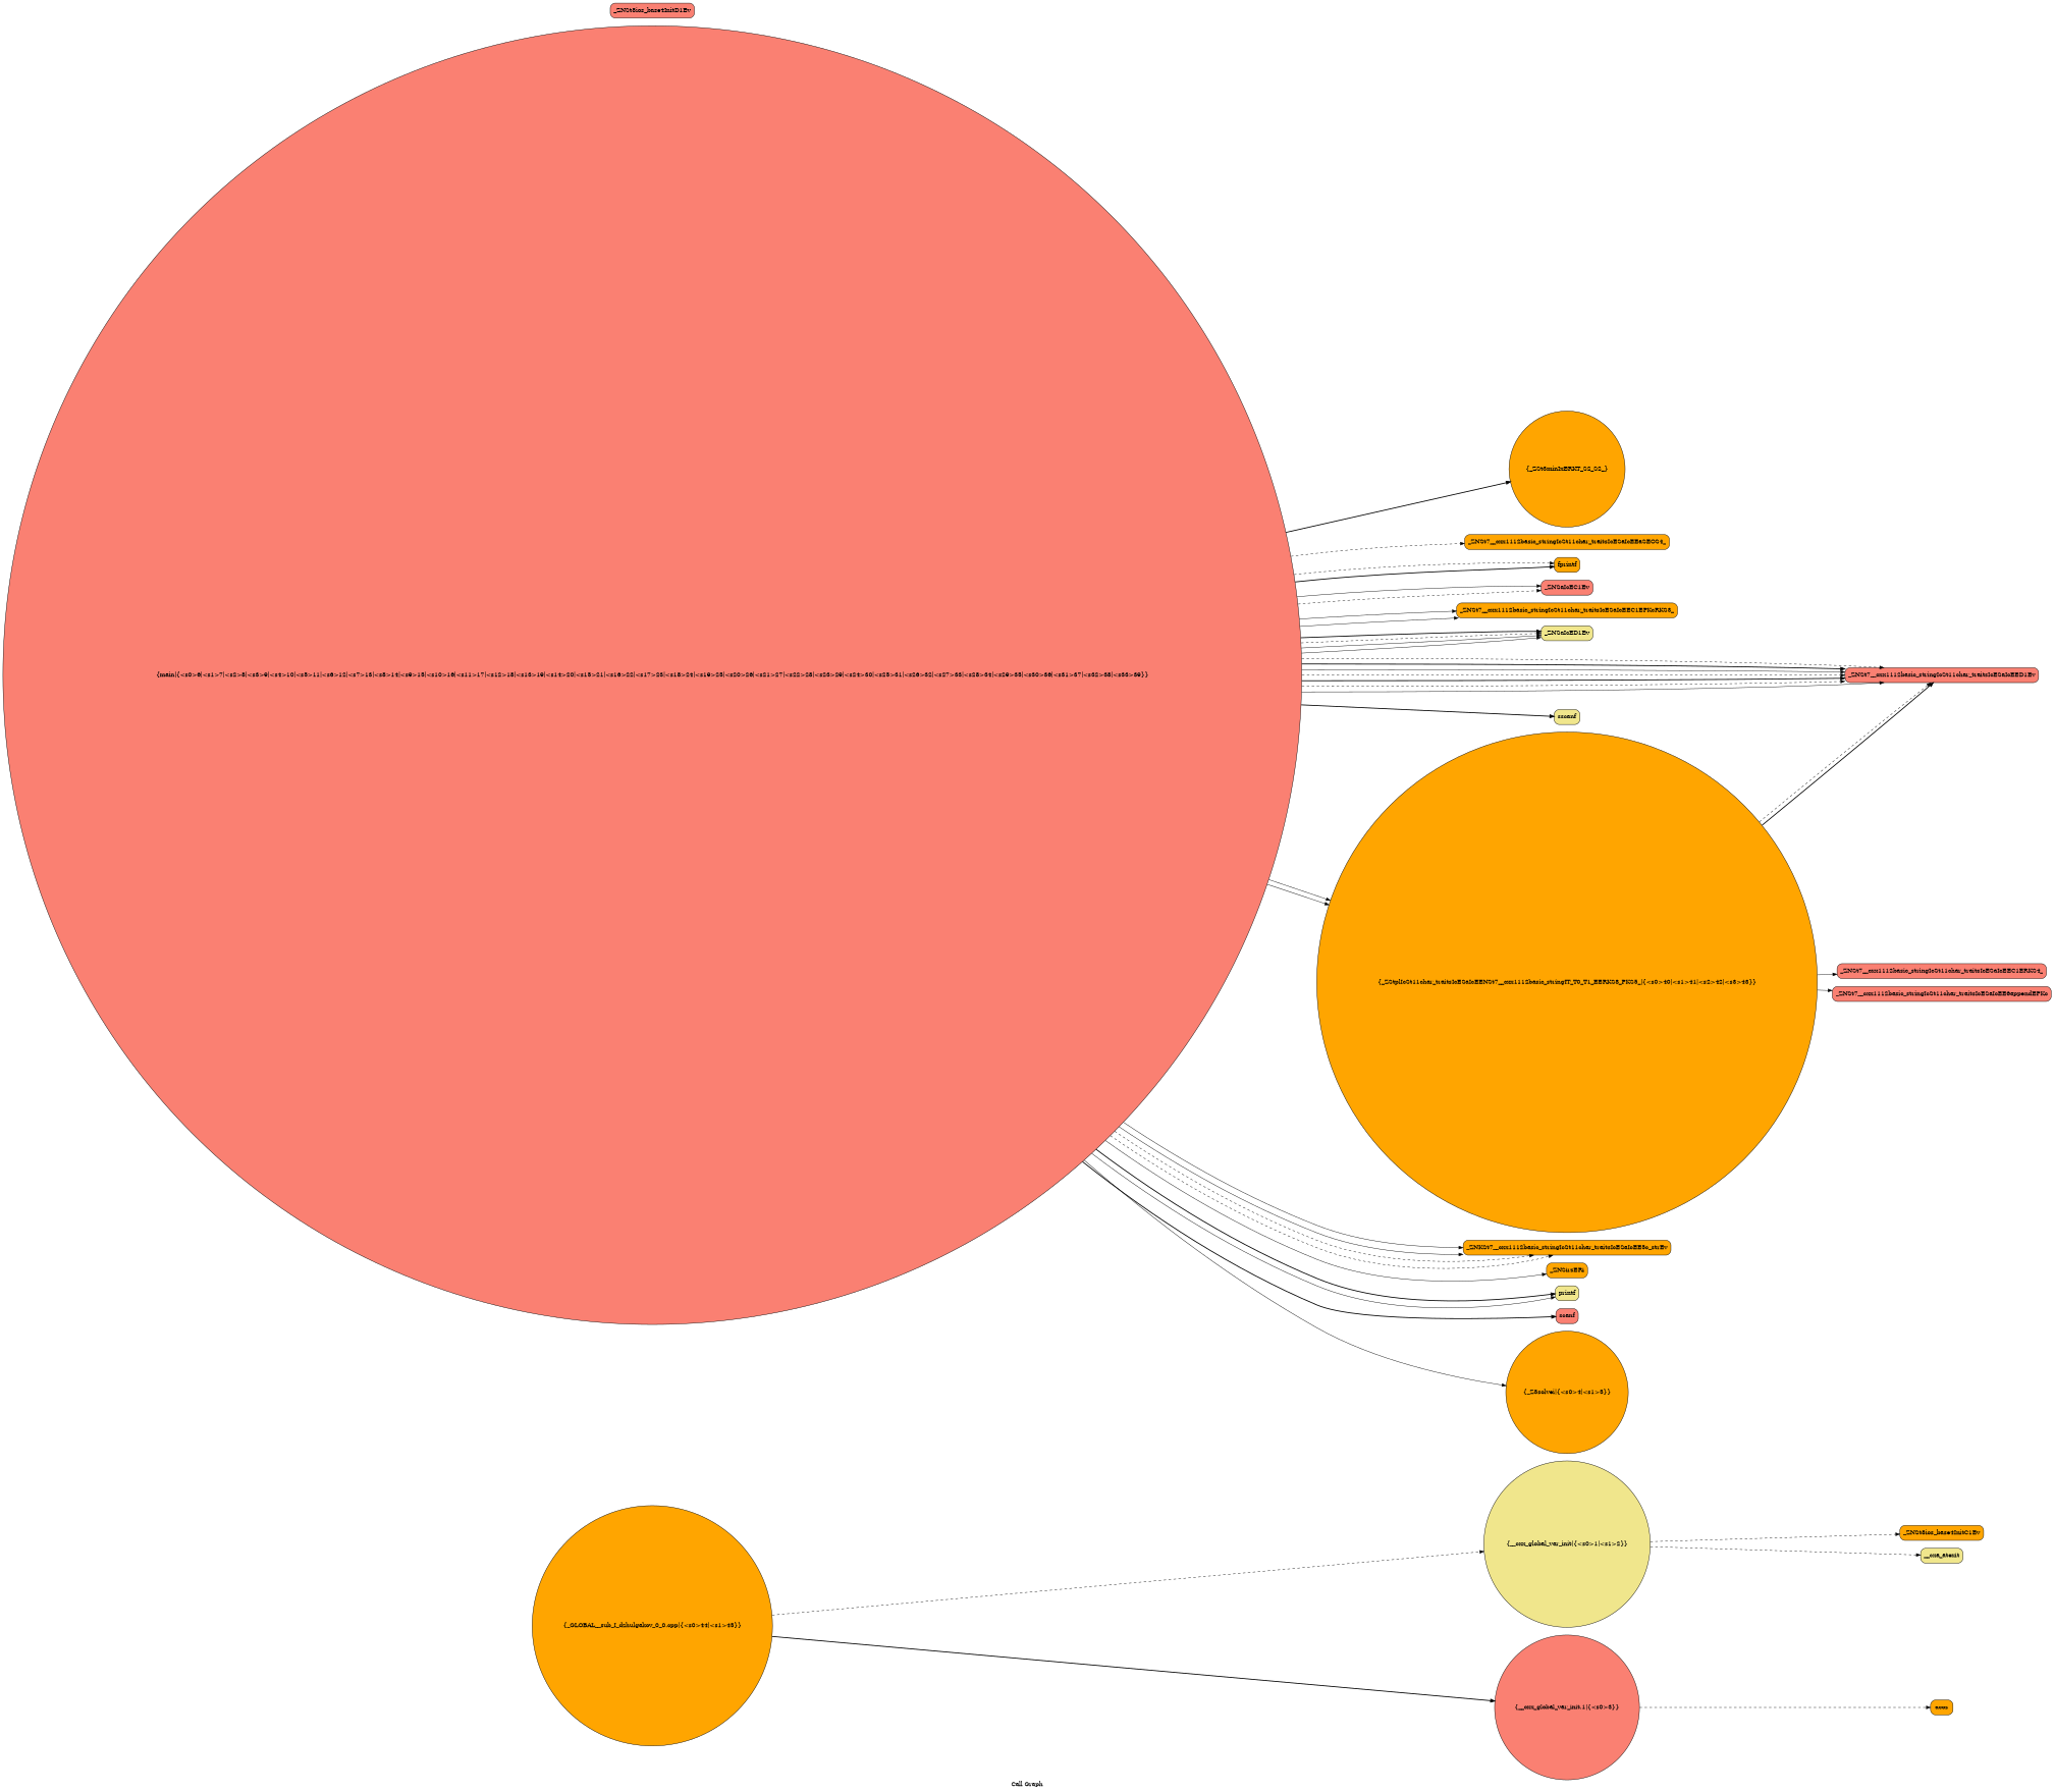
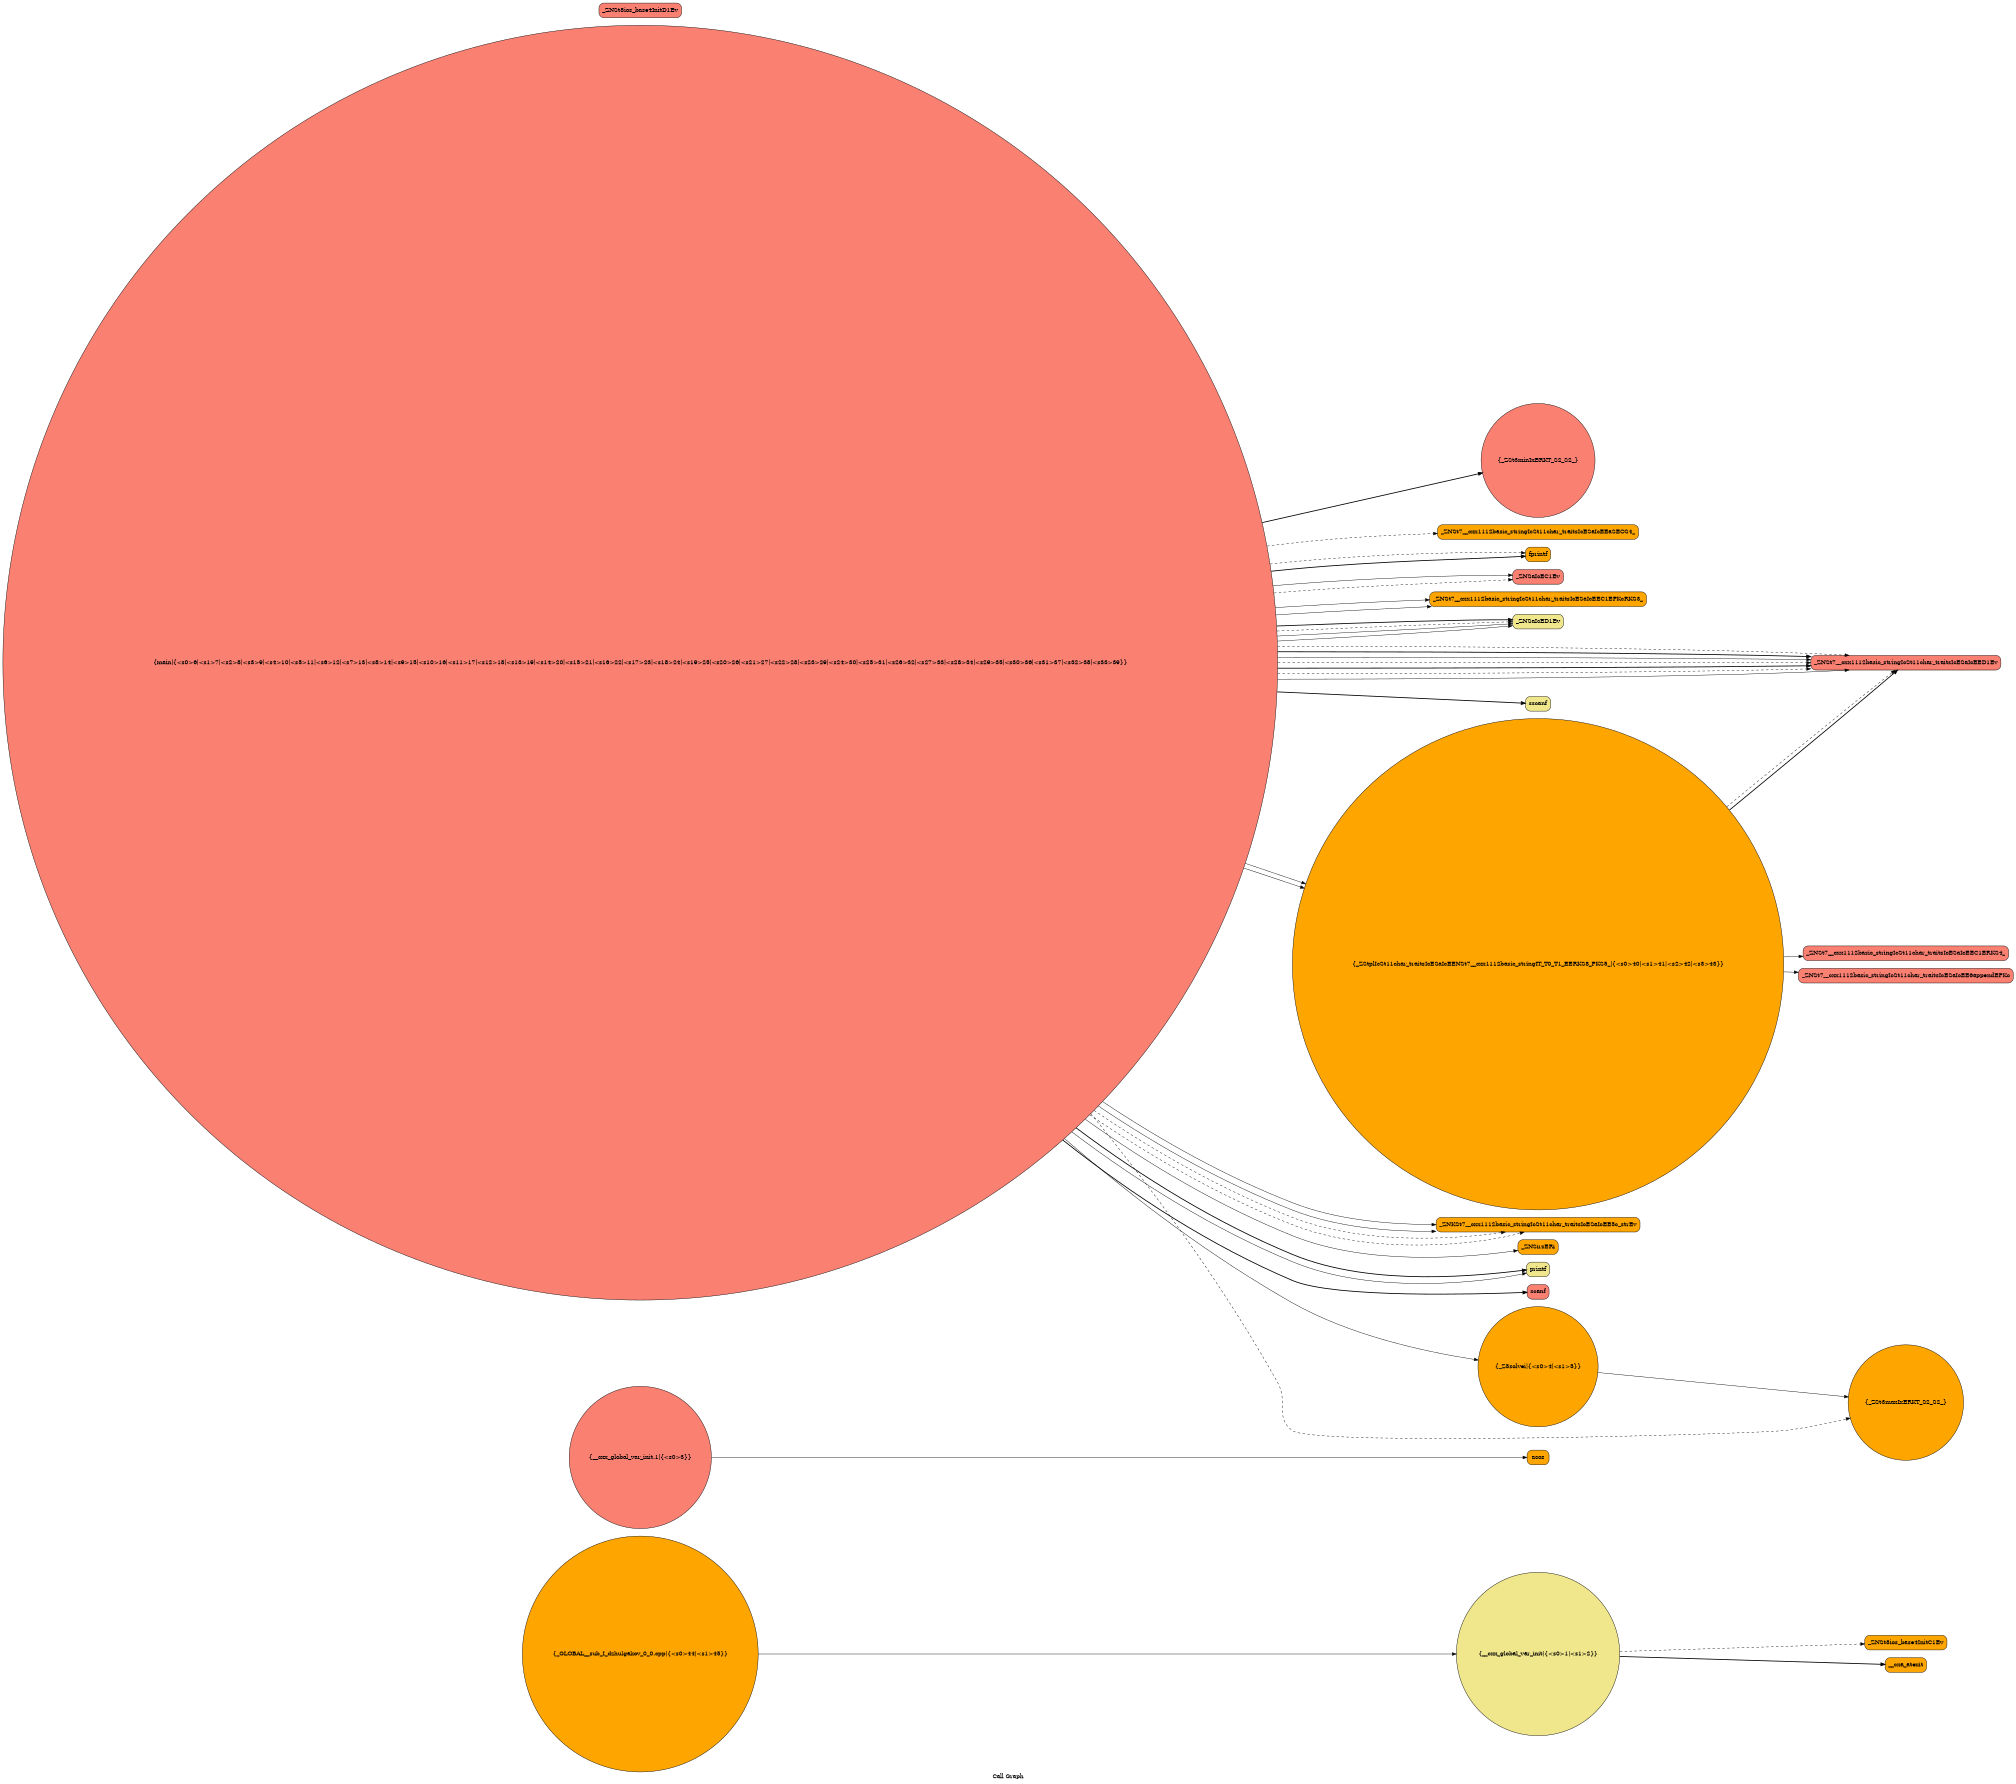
  digraph {
    label="Call Graph"
    rankdir=LR
    node [fillcolor=orange shape=Mrecord style=filled]
    edge [color=black style=solid tailport=s0]
    n1 [fillcolor=khaki label="{__cxx_global_var_init|{<s0>1|<s1>2}}" shape=circle]
    n2 [label="{_ZNSt8ios_base4InitC1Ev}"]
-   n3 [fillcolor=khaki label="{__cxa_atexit}"]
+   n3 [label="{__cxa_atexit}"]
    n4 [label="{_GLOBAL__sub_I_dzhulgakov_0_0.cpp|{<s0>44|<s1>45}}" shape=circle]
    n5 [fillcolor=salmon label="{__cxx_global_var_init.1|{<s0>3}}" shape=circle]
    n6 [label="{acos}"]
-   n7 [label="{_ZSt3minIxERKT_S2_S2_}" shape=circle]
+   n7 [fillcolor=salmon label="{_ZSt3minIxERKT_S2_S2_}" shape=circle]
    n8 [label="{_ZNSt7__cxx1112basic_stringIcSt11char_traitsIcESaIcEEaSEOS4_}"]
    n9 [label="{fprintf}"]
    n10 [fillcolor=salmon label="{_ZNSt8ios_base4InitD1Ev}"]
    n11 [fillcolor=salmon label="{main|{<s0>6|<s1>7|<s2>8|<s3>9|<s4>10|<s5>11|<s6>12|<s7>13|<s8>14|<s9>15|<s10>16|<s11>17|<s12>18|<s13>19|<s14>20|<s15>21|<s16>22|<s17>23|<s18>24|<s19>25|<s20>26|<s21>27|<s22>28|<s23>29|<s24>30|<s25>31|<s26>32|<s27>33|<s28>34|<s29>35|<s30>36|<s31>37|<s32>38|<s33>39}}" shape=circle]
    n12 [fillcolor=salmon label="{_ZNSaIcEC1Ev}"]
    n13 [label="{_ZNSt7__cxx1112basic_stringIcSt11char_traitsIcESaIcEEC1EPKcRKS3_}"]
    n14 [fillcolor=khaki label="{_ZNSaIcED1Ev}"]
    n15 [fillcolor=salmon label="{_ZNSt7__cxx1112basic_stringIcSt11char_traitsIcESaIcEED1Ev}"]
    n16 [fillcolor=khaki label="{sscanf}"]
    n17 [label="{_ZStplIcSt11char_traitsIcESaIcEENSt7__cxx1112basic_stringIT_T0_T1_EERKS8_PKS5_|{<s0>40|<s1>41|<s2>42|<s3>43}}" shape=circle]
    n18 [label="{_ZNKSt7__cxx1112basic_stringIcSt11char_traitsIcESaIcEE5c_strEv}"]
    n19 [label="{_ZNSirsERi}"]
    n20 [fillcolor=khaki label="{printf}"]
    n21 [fillcolor=salmon label="{scanf}"]
    n22 [label="{_Z5solvei|{<s0>4|<s1>5}}" shape=circle]
+   n23 [label="{_ZSt3maxIxERKT_S2_S2_}" shape=circle]
    n24 [fillcolor=salmon label="{_ZNSt7__cxx1112basic_stringIcSt11char_traitsIcESaIcEEC1ERKS4_}"]
    n25 [fillcolor=salmon label="{_ZNSt7__cxx1112basic_stringIcSt11char_traitsIcESaIcEE6appendEPKc}"]
    n1 -> n2 [style=dashed]
-   n1 -> n3 [style=dashed tailport=s1]
-   n4 -> n1 [style=dashed]
-   n4 -> n5 [style=bold tailport=s1]
-   n5 -> n6 [style=dashed]
+   n1 -> n3 [style=bold tailport=s1]
+   n4 -> n1
+   n5 -> n6
    n11 -> n7 [style=bold tailport=s28]
    n11 -> n8 [style=dashed tailport=s5]
    n11 -> n9 [style=bold tailport=s21]
    n11 -> n9 [style=dashed tailport=s31]
    n11 -> n12 [style=dashed]
    n11 -> n12 [tailport=s3]
    n11 -> n13 [tailport=s1]
    n11 -> n13 [tailport=s4]
    n11 -> n14 [tailport=s2]
    n11 -> n14 [tailport=s7]
    n11 -> n14 [style=dashed tailport=s8]
    n11 -> n14 [style=bold tailport=s9]
    n11 -> n15 [tailport=s6]
    n11 -> n15 [style=dashed tailport=s14]
    n11 -> n15 [style=bold tailport=s18]
    n11 -> n15 [style=dashed tailport=s24]
    n11 -> n15 [tailport=s25]
    n11 -> n15 [style=bold tailport=s32]
    n11 -> n15 [style=dashed tailport=s33]
    n11 -> n16 [style=bold tailport=s10]
    n11 -> n17 [tailport=s11]
    n11 -> n17 [tailport=s15]
    n11 -> n18 [style=dashed tailport=s12]
    n11 -> n18 [style=dashed tailport=s16]
    n11 -> n18 [tailport=s20]
    n11 -> n18 [tailport=s30]
    n11 -> n19 [tailport=s19]
    n11 -> n20 [tailport=s22]
    n11 -> n20 [style=bold tailport=s29]
    n11 -> n21 [style=bold tailport=s23]
    n11 -> n22 [tailport=s26]
+   n11 -> n23 [style=dashed tailport=s27]
    n17 -> n15 [style=bold tailport=s2]
    n17 -> n15 [style=dashed tailport=s3]
    n17 -> n24
    n17 -> n25 [tailport=s1]
+   n22 -> n23
  }
